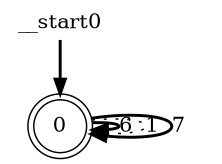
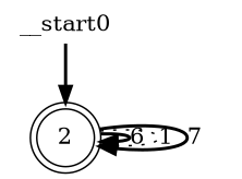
  digraph {
    fontname="DejaVu Serif"
    node [fontname="DejaVu Serif"]
    edge [style=bold fontname="DejaVu Serif"]
-   n1 [label=0 shape=doublecircle]
+   n1 [label=2 shape=doublecircle]
    __start0 [height=0 shape=none width=0]
    n1 -> n1 [label=6]
    n1 -> n1 [label=1 style=dotted]
    n1 -> n1 [label=7]
    __start0 -> n1
  }
